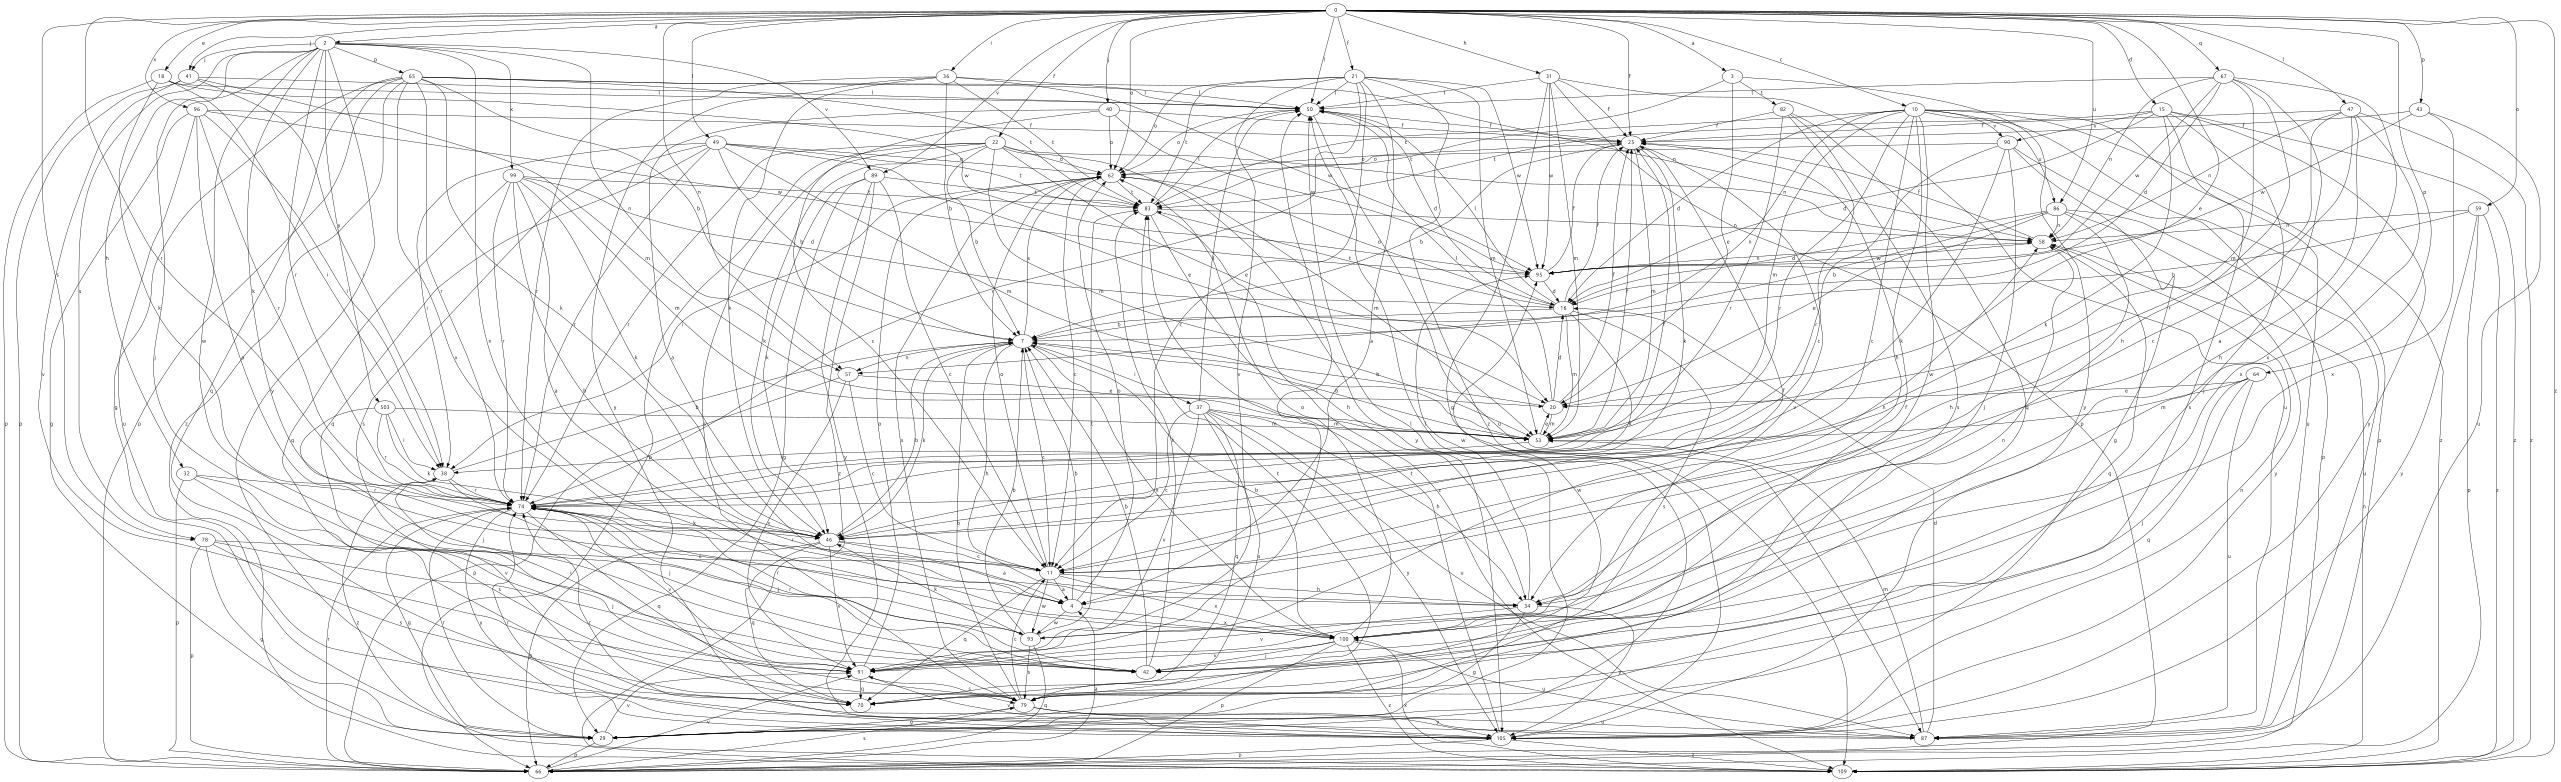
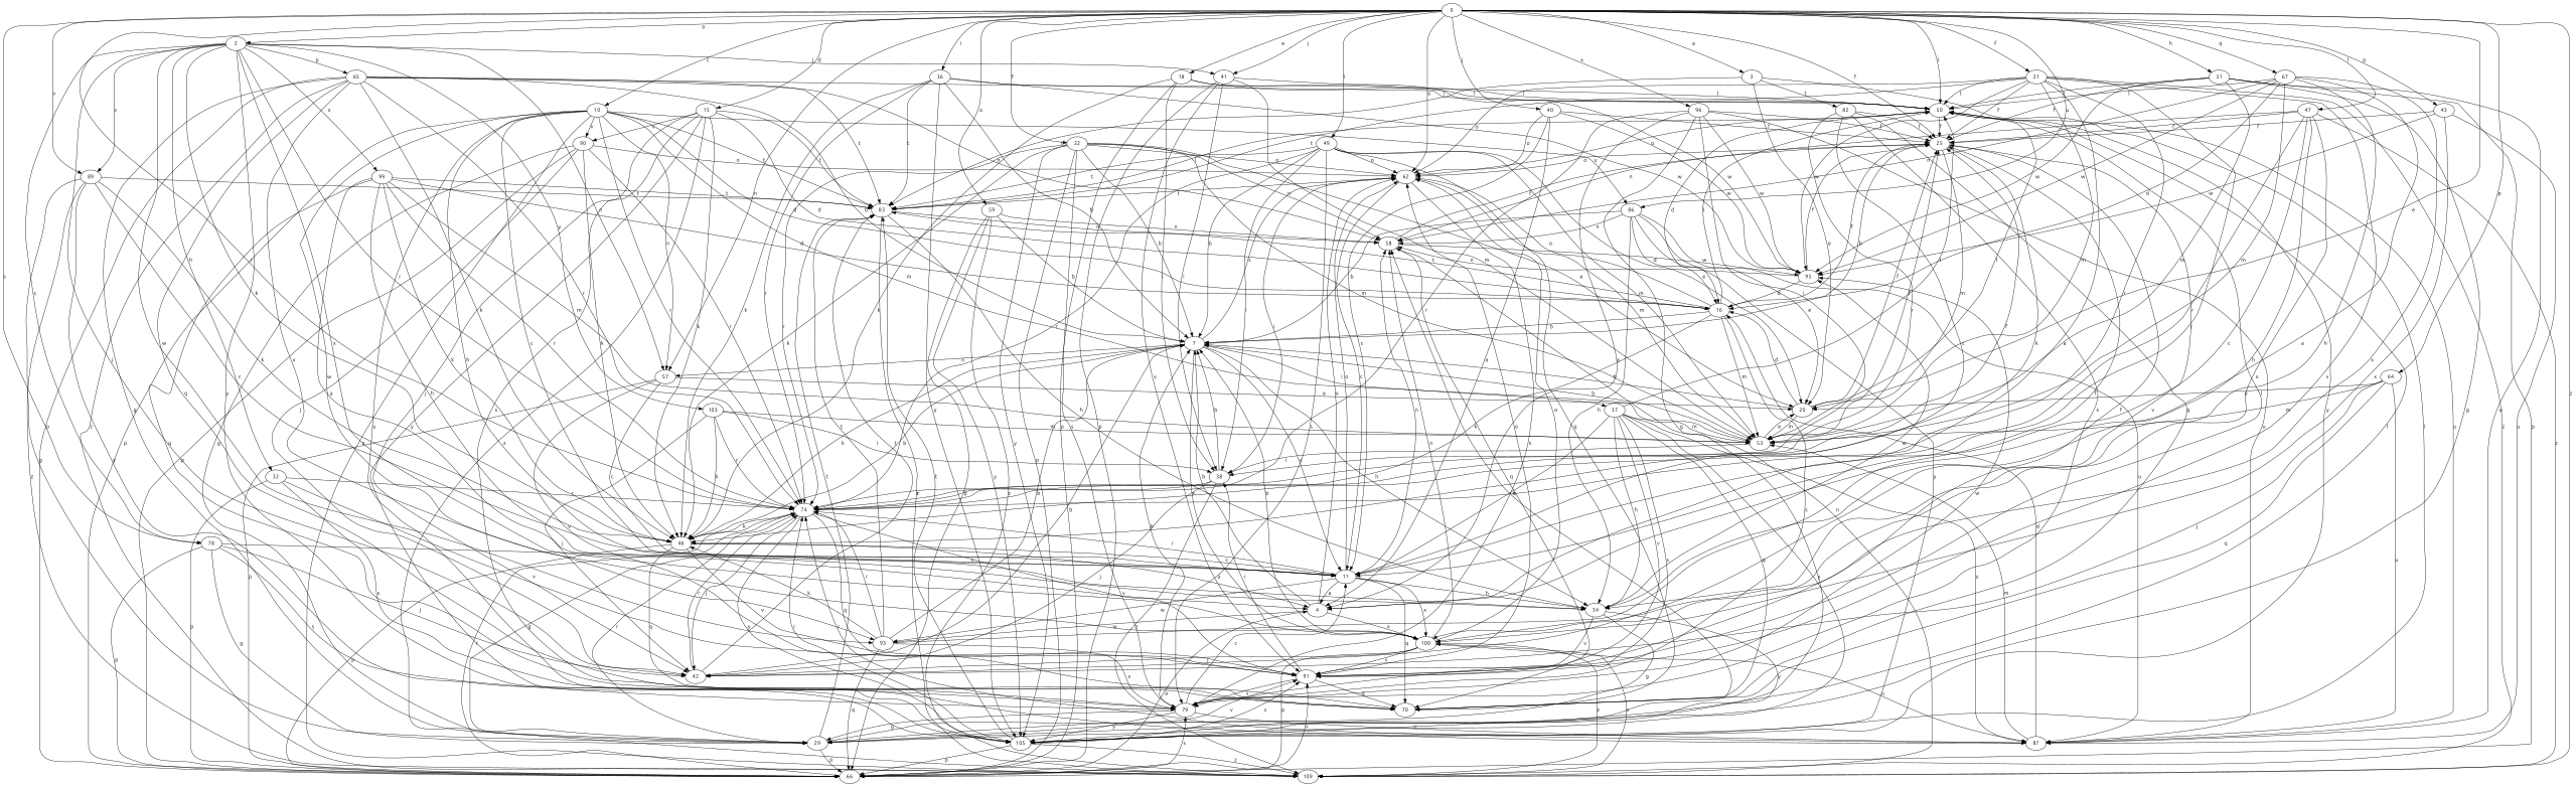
  strict digraph {
    fontname=Ubuntu
    node [fontname=Ubuntu]
    edge [fontname=Ubuntu]
    n1 [label=2]
    0
    3
    10
    15
    18
    20
    21
    22
    25
    31
    36
    40
    41
    47
    49
    50
    57
    59
    62
    n21 [label=43]
    64
    67
    74
    78
    86
    89
    96
    109
    32
    42
    46
    65
    93
    99
    100
-   103 [label=503]
+   103
    105
    82
    83
    11
    34
    16
    53
    66
    87
    90
    79
    38
    95
    7
    4
    91
    58
    29
    70
    37
    n1 -> 41 [label=j]
    n1 -> 57 [label=n]
    n1 -> 74 [label=r]
    n1 -> 78 [label=s]
    n1 -> 89 [label=v]
    n1 -> 32 [label=h]
    n1 -> 42 [label=j]
    n1 -> 46 [label=k]
    n1 -> 65 [label=p]
    n1 -> 93 [label=w]
    n1 -> 99 [label=x]
    n1 -> 100 [label=x]
    n1 -> 103 [label=y]
    n1 -> 105 [label=y]
    0 -> n1 [label=a]
    0 -> 3 [label=a]
    0 -> 10 [label=c]
    0 -> 15 [label=d]
    0 -> 18 [label=e]
    0 -> 20 [label=e]
    0 -> 21 [label=f]
    0 -> 22 [label=f]
    0 -> 25 [label=f]
    0 -> 31 [label=h]
    0 -> 36 [label=i]
    0 -> 40 [label=j]
    0 -> 41 [label=j]
    0 -> 47 [label=l]
    0 -> 49 [label=l]
    0 -> 50 [label=l]
    0 -> 57 [label=n]
    0 -> 59 [label=o]
    0 -> 62 [label=o]
    0 -> n21 [label=p]
    0 -> 64 [label=p]
    0 -> 67 [label=q]
    0 -> 74 [label=r]
    0 -> 78 [label=s]
    0 -> 86 [label=u]
    0 -> 89 [label=v]
    0 -> 96 [label=x]
    0 -> 109 [label=z]
    3 -> 20 [label=e]
    3 -> 105 [label=y]
    3 -> 82 [label=t]
    3 -> 83 [label=t]
    10 -> 57 [label=n]
    10 -> 74 [label=r]
    10 -> 86 [label=u]
    10 -> 109 [label=z]
    10 -> 93 [label=w]
    10 -> 83 [label=t]
    10 -> 11 [label=c]
    10 -> 34 [label=h]
    10 -> 16 [label=d]
    10 -> 53 [label=m]
    10 -> 66 [label=p]
    10 -> 87 [label=u]
    10 -> 90 [label=v]
    15 -> 109 [label=z]
    15 -> 42 [label=j]
    15 -> 46 [label=k]
    15 -> 105 [label=y]
    15 -> 83 [label=t]
    15 -> 16 [label=d]
    15 -> 90 [label=v]
    15 -> 79 [label=s]
    18 -> 50 [label=l]
    18 -> 46 [label=k]
    18 -> 66 [label=p]
    18 -> 38 [label=i]
    18 -> 95 [label=w]
    20 -> 25 [label=f]
    20 -> 50 [label=l]
    20 -> 16 [label=d]
    20 -> 53 [label=m]
    20 -> 7 [label=b]
+   21 -> 25 [label=f]
    21 -> 50 [label=l]
    21 -> 62 [label=o]
    21 -> 74 [label=r]
    21 -> 109 [label=z]
    21 -> 83 [label=t]
    21 -> 11 [label=c]
    21 -> 53 [label=m]
    21 -> 95 [label=w]
    21 -> 4 [label=a]
    21 -> 91 [label=v]
    22 -> 20 [label=e]
    22 -> 62 [label=o]
    22 -> 74 [label=r]
    22 -> 46 [label=k]
    22 -> 105 [label=y]
    22 -> 53 [label=m]
    22 -> 66 [label=p]
    22 -> 79 [label=s]
    22 -> 7 [label=b]
    22 -> 58 [label=n]
    25 -> 62 [label=o]
    25 -> 46 [label=k]
    25 -> 53 [label=m]
    25 -> 7 [label=b]
    25 -> 91 [label=v]
    31 -> 25 [label=f]
    31 -> 50 [label=l]
    31 -> 53 [label=m]
    31 -> 66 [label=p]
    31 -> 87 [label=u]
    31 -> 95 [label=w]
    31 -> 29 [label=g]
    36 -> 50 [label=l]
    36 -> 74 [label=r]
    36 -> 46 [label=k]
    36 -> 105 [label=y]
    36 -> 83 [label=t]
    36 -> 95 [label=w]
    36 -> 7 [label=b]
    40 -> 25 [label=f]
    40 -> 62 [label=o]
    40 -> 11 [label=c]
    40 -> 95 [label=w]
    40 -> 4 [label=a]
    41 -> 50 [label=l]
    41 -> 53 [label=m]
    41 -> 66 [label=p]
    41 -> 38 [label=i]
    41 -> 91 [label=v]
    47 -> 25 [label=f]
    47 -> 74 [label=r]
    47 -> 109 [label=z]
    47 -> 100 [label=x]
    47 -> 11 [label=c]
    47 -> 34 [label=h]
    47 -> 58 [label=n]
    49 -> 20 [label=e]
    49 -> 62 [label=o]
    49 -> 74 [label=r]
    49 -> 83 [label=t]
    49 -> 53 [label=m]
    49 -> 79 [label=s]
    49 -> 38 [label=i]
    49 -> 7 [label=b]
    49 -> 70 [label=q]
    50 -> 25 [label=f]
    50 -> 62 [label=o]
    50 -> 16 [label=d]
    50 -> 87 [label=u]
    57 -> 20 [label=e]
    57 -> 11 [label=c]
    57 -> 66 [label=p]
    57 -> 91 [label=v]
    59 -> 109 [label=z]
    59 -> 105 [label=y]
    59 -> 66 [label=p]
    59 -> 7 [label=b]
    59 -> 58 [label=n]
    62 -> 83 [label=t]
    62 -> 11 [label=c]
    62 -> 53 [label=m]
    62 -> 79 [label=s]
    62 -> 38 [label=i]
    n21 -> 25 [label=f]
    n21 -> 100 [label=x]
    n21 -> 87 [label=u]
    n21 -> 95 [label=w]
    64 -> 20 [label=e]
    64 -> 42 [label=j]
    64 -> 53 [label=m]
    64 -> 87 [label=u]
    64 -> 70 [label=q]
    67 -> 50 [label=l]
    67 -> 100 [label=x]
    67 -> 34 [label=h]
    67 -> 16 [label=d]
    67 -> 53 [label=m]
    67 -> 95 [label=w]
    67 -> 4 [label=a]
    67 -> 58 [label=n]
    74 -> 25 [label=f]
    74 -> 42 [label=j]
    74 -> 46 [label=k]
    74 -> 105 [label=y]
    74 -> 91 [label=v]
    74 -> 29 [label=g]
    74 -> 70 [label=q]
    78 -> 42 [label=j]
    78 -> 11 [label=c]
    78 -> 66 [label=p]
    78 -> 79 [label=s]
    78 -> 29 [label=g]
    86 -> 20 [label=e]
    86 -> 105 [label=y]
    86 -> 34 [label=h]
    86 -> 16 [label=d]
    86 -> 87 [label=u]
    86 -> 7 [label=b]
    86 -> 58 [label=n]
    89 -> 109 [label=z]
    89 -> 46 [label=k]
    89 -> 105 [label=y]
    89 -> 83 [label=t]
    89 -> 11 [label=c]
    89 -> 29 [label=g]
    96 -> 25 [label=f]
    96 -> 74 [label=r]
    96 -> 87 [label=u]
    96 -> 38 [label=i]
    96 -> 95 [label=w]
    96 -> 4 [label=a]
    96 -> 29 [label=g]
    109 -> 100 [label=x]
    109 -> 58 [label=n]
    32 -> 74 [label=r]
    32 -> 66 [label=p]
    32 -> 79 [label=s]
    32 -> 91 [label=v]
    42 -> 25 [label=f]
    42 -> 74 [label=r]
    42 -> 83 [label=t]
    42 -> 7 [label=b]
    46 -> 11 [label=c]
    46 -> 66 [label=p]
    46 -> 7 [label=b]
    46 -> 4 [label=a]
    46 -> 91 [label=v]
    46 -> 70 [label=q]
    65 -> 50 [label=l]
    65 -> 74 [label=r]
    65 -> 109 [label=z]
    65 -> 46 [label=k]
    65 -> 100 [label=x]
    65 -> 83 [label=t]
    65 -> 66 [label=p]
    65 -> 7 [label=b]
    65 -> 58 [label=n]
    65 -> 29 [label=g]
    65 -> 70 [label=q]
    93 -> 25 [label=f]
    93 -> 74 [label=r]
    93 -> 46 [label=k]
    93 -> 83 [label=t]
    93 -> 66 [label=q]
    93 -> 79 [label=s]
    93 -> 7 [label=b]
    99 -> 74 [label=r]
    99 -> 46 [label=k]
    99 -> 83 [label=t]
    99 -> 34 [label=h]
    99 -> 16 [label=d]
    99 -> 53 [label=m]
    99 -> 4 [label=a]
    99 -> 70 [label=q]
    100 -> 62 [label=o]
    100 -> 109 [label=z]
    100 -> 42 [label=j]
    100 -> 66 [label=p]
    100 -> 87 [label=u]
    100 -> 7 [label=b]
    100 -> 91 [label=v]
    100 -> 58 [label=n]
    103 -> 74 [label=r]
    103 -> 42 [label=j]
    103 -> 46 [label=k]
    103 -> 53 [label=m]
    103 -> 38 [label=i]
    105 -> 50 [label=l]
    105 -> 74 [label=r]
    105 -> 109 [label=z]
    105 -> 83 [label=t]
    105 -> 66 [label=p]
    105 -> 91 [label=v]
    105 -> 58 [label=n]
    82 -> 25 [label=f]
    82 -> 74 [label=r]
    82 -> 11 [label=c]
    82 -> 79 [label=s]
    82 -> 70 [label=q]
    83 -> 50 [label=l]
    83 -> 109 [label=z]
    83 -> 34 [label=h]
    83 -> 58 [label=n]
    11 -> 62 [label=o]
    11 -> 74 [label=r]
    11 -> 93 [label=w]
    11 -> 100 [label=x]
    11 -> 34 [label=h]
    11 -> 4 [label=a]
    11 -> 58 [label=n]
    11 -> 70 [label=q]
    34 -> 105 [label=y]
    34 -> 95 [label=w]
    34 -> 91 [label=v]
    34 -> 29 [label=g]
    16 -> 25 [label=f]
    16 -> 50 [label=l]
    16 -> 62 [label=o]
    16 -> 46 [label=k]
    16 -> 83 [label=t]
    16 -> 53 [label=m]
    16 -> 79 [label=s]
    16 -> 7 [label=b]
    53 -> 20 [label=e]
    53 -> 25 [label=f]
    53 -> 38 [label=i]
    53 -> 7 [label=b]
    66 -> 74 [label=r]
    66 -> 79 [label=s]
    66 -> 4 [label=a]
    66 -> 91 [label=v]
    87 -> 74 [label=r]
    87 -> 16 [label=d]
    87 -> 53 [label=m]
    90 -> 62 [label=o]
    90 -> 74 [label=r]
    90 -> 42 [label=j]
    90 -> 46 [label=k]
    90 -> 66 [label=p]
    90 -> 29 [label=g]
    79 -> 105 [label=y]
    79 -> 11 [label=c]
    79 -> 87 [label=u]
    79 -> 95 [label=w]
    79 -> 7 [label=b]
    79 -> 29 [label=g]
    38 -> 74 [label=r]
    38 -> 109 [label=z]
    38 -> 42 [label=j]
    38 -> 7 [label=b]
    95 -> 25 [label=f]
    95 -> 16 [label=d]
    95 -> 58 [label=n]
    7 -> 57 [label=n]
    7 -> 62 [label=s]
    7 -> 46 [label=k]
    7 -> 100 [label=x]
    7 -> 11 [label=c]
    7 -> 34 [label=h]
    7 -> 37 [label=i]
    4 -> 62 [label=o]
    4 -> 93 [label=w]
    4 -> 100 [label=x]
    4 -> 7 [label=b]
    91 -> 50 [label=l]
    91 -> 62 [label=o]
    91 -> 79 [label=s]
    91 -> 38 [label=i]
    91 -> 70 [label=q]
    58 -> 25 [label=f]
    58 -> 95 [label=w]
    58 -> 70 [label=q]
    29 -> 50 [label=l]
    29 -> 74 [label=r]
    29 -> 83 [label=t]
    29 -> 66 [label=p]
    29 -> 91 [label=v]
    37 -> 50 [label=l]
    37 -> 105 [label=y]
    37 -> 11 [label=c]
    37 -> 34 [label=h]
    37 -> 53 [label=m]
    37 -> 87 [label=u]
    37 -> 79 [label=s]
    37 -> 91 [label=v]
    37 -> 70 [label=q]
  }
